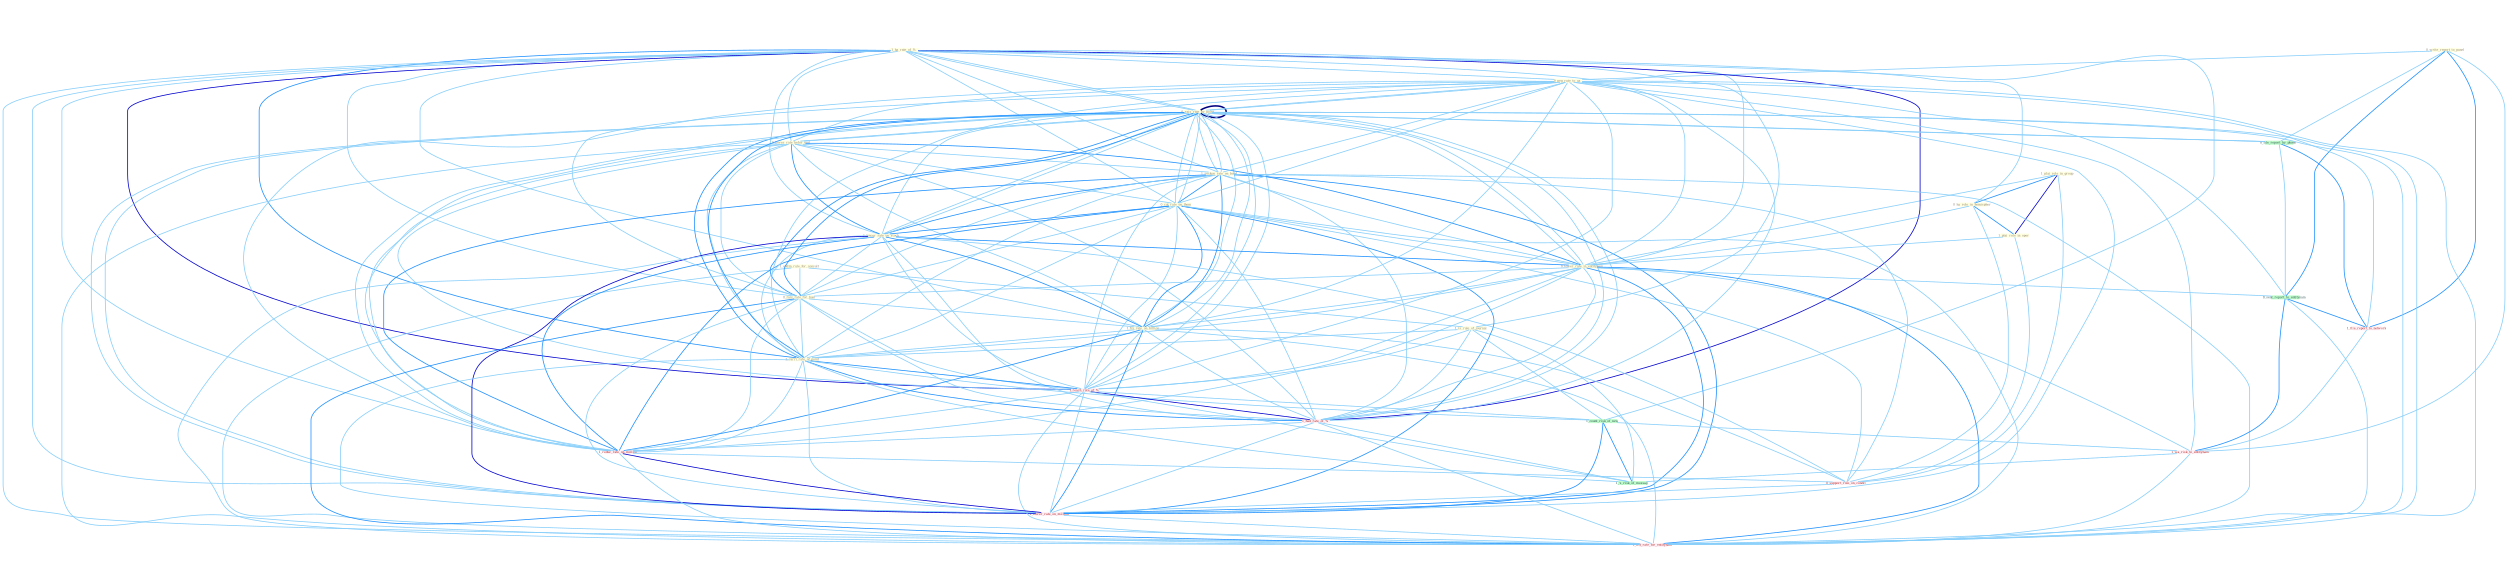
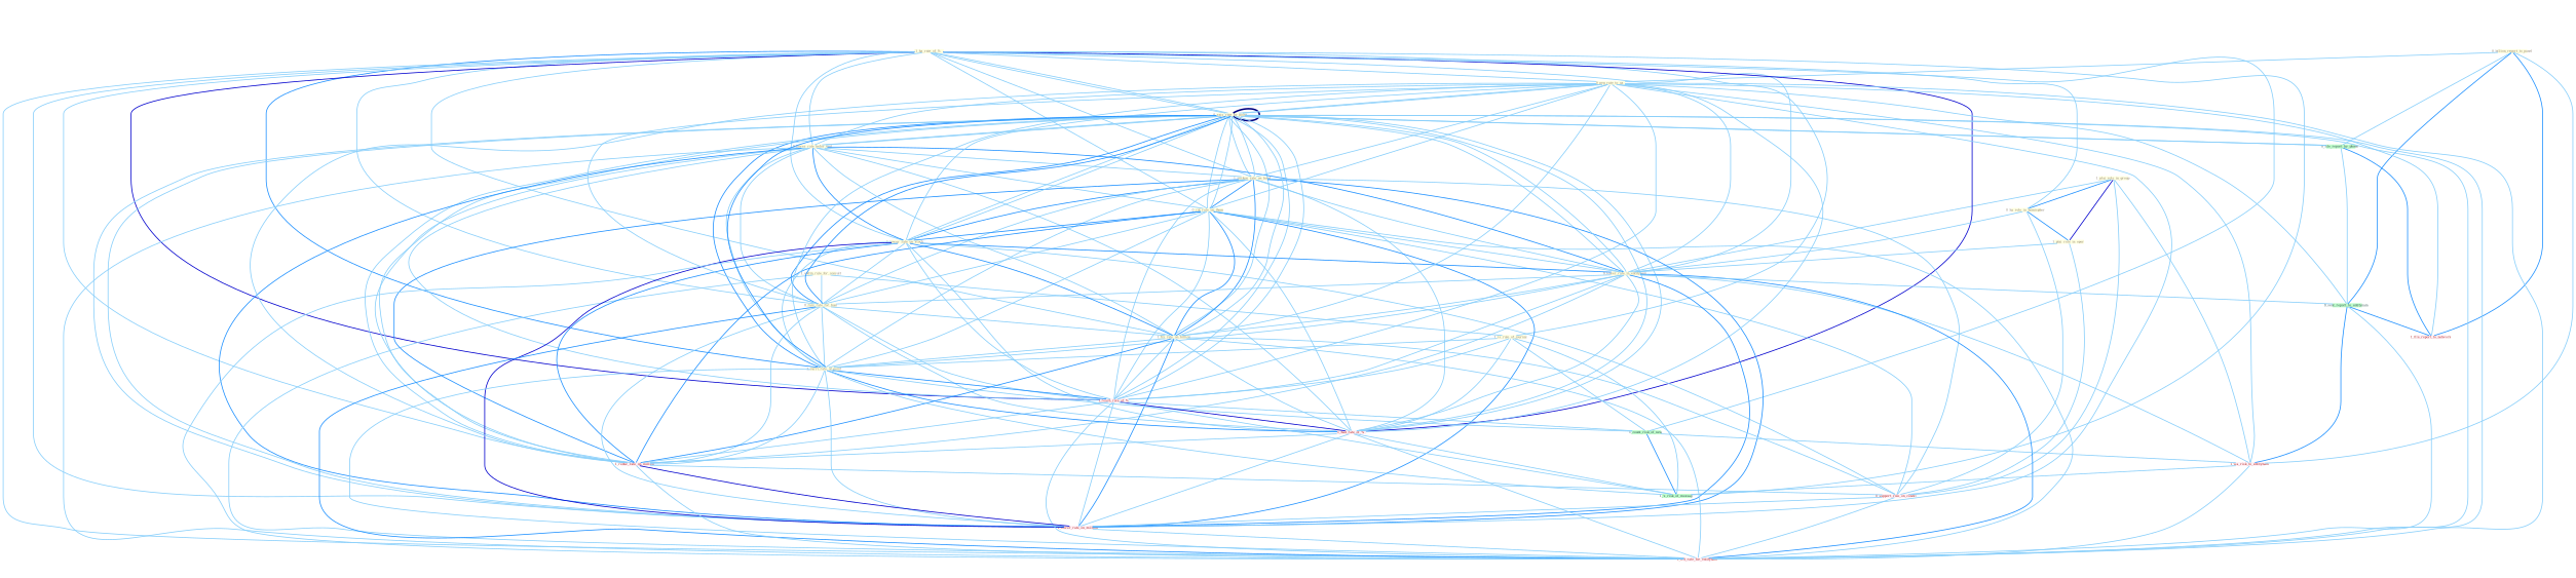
  graph {
    node [color="#ffffe0" fixedsize=true fontcolor="#8b7d6b" fontsize=4 shape=polygon style=filled]
    edge [color="#87cefa" w=1]
-   "0_write_report_to_panel " [height=.06 width=.5]
+   "0_write_report_to_panel " [height=.06 width=.5 label="0_billion_report_to_panel"]
    "1_plai_role_in_group " [height=.06 width=.5]
    "1_ha_rate_of_% " [height=.06 width=.5]
    "0_rais_rate_by_point " [height=.06 width=.5]
    "0_lower_rate_befor_end " [height=.06 width=.5]
    "1_outlin_rule_for_consult " [height=.06 width=.5]
    "0_ha_role_in_hemispher " [height=.06 width=.5]
    "1_reckon_rate_on_bond " [height=.06 width=.5]
    "1_is_rule_of_journal " [height=.06 width=.5]
    "0_cut_rate_on_them " [height=.06 width=.5]
    "1_plai_role_in_oper " [height=.06 width=.5]
    "1_lower_rate_on_stock " [height=.06 width=.5]
    "0_peg_rate_to_us " [height=.06 width=.5]
    "0_lower_rate_in_entitynam " [height=.06 width=.5]
    "0_rais_rate_for_busi " [height=.06 width=.5]
    "1_fix_rate_on_billion " [height=.06 width=.5]
    "1_carri_rate_of_point " [height=.06 width=.5]
    "1_reach_rate_of_% " [color="#fff0f5" fontcolor="#b22222" height=.06 width=.5]
    "1_had_rate_of_% " [color="#fff0f5" fontcolor="#b22222" height=.06 width=.5]
    "1_file_report_to_network " [color="#fff0f5" fontcolor="#b22222" height=.06 width=.5]
    "1_reduc_rate_on_million " [color="#fff0f5" fontcolor="#b22222" height=.06 width=.5]
    "1_wa_risk_to_entitynam " [color="#fff0f5" fontcolor="#b22222" height=.06 width=.5]
    "0_support_role_on_condit " [color="#fff0f5" fontcolor="#b22222" height=.06 width=.5]
    "1_lower_rate_on_million " [color="#fff0f5" fontcolor="#b22222" height=.06 width=.5]
    "1_lift_rate_for_entitynam " [color="#fff0f5" fontcolor="#b22222" height=.06 width=.5]
    "0_file_report_by_phone " [color="#BDFCC9" fontcolor="#2f4f4f" height=.06 width=.5]
    "0_sent_report_to_entitynam " [color="#BDFCC9" fontcolor="#2f4f4f" height=.06 width=.5]
    "1_count_risk_of_new " [color="#BDFCC9" fontcolor="#2f4f4f" height=.06 width=.5]
    "1_'s_risk_of_messag " [color="#BDFCC9" fontcolor="#2f4f4f" height=.06 width=.5]
    subgraph sub_1 {
      "0_write_report_to_panel "
      "1_plai_role_in_group "
      "1_ha_rate_of_% "
      "0_rais_rate_by_point "
      "0_lower_rate_befor_end "
      "1_outlin_rule_for_consult "
      "0_ha_role_in_hemispher "
      "1_reckon_rate_on_bond "
      "1_is_rule_of_journal "
      "0_cut_rate_on_them "
      "1_plai_role_in_oper "
      "1_lower_rate_on_stock "
      "0_peg_rate_to_us "
      "0_lower_rate_in_entitynam "
      "0_rais_rate_for_busi "
      "1_fix_rate_on_billion "
      "1_carri_rate_of_point "
    }
    subgraph sub_2 {
      "1_reach_rate_of_% "
      "1_had_rate_of_% "
      "1_file_report_to_network "
      "1_reduc_rate_on_million "
      "1_wa_risk_to_entitynam "
      "0_support_role_on_condit "
      "1_lower_rate_on_million "
      "1_lift_rate_for_entitynam "
    }
    "0_write_report_to_panel " -- "0_peg_rate_to_us "
    "0_write_report_to_panel " -- "1_file_report_to_network " [color="#1e90ff" w=2]
    "0_write_report_to_panel " -- "1_wa_risk_to_entitynam "
    "0_write_report_to_panel " -- "0_file_report_by_phone "
    "0_write_report_to_panel " -- "0_sent_report_to_entitynam " [color="#1e90ff" w=2]
    "1_plai_role_in_group " -- "0_ha_role_in_hemispher " [color="#1e90ff" w=2]
    "1_plai_role_in_group " -- "1_plai_role_in_oper " [color="#0000cd" w=3]
    "1_plai_role_in_group " -- "0_lower_rate_in_entitynam "
    "1_plai_role_in_group " -- "0_support_role_on_condit "
    "1_ha_rate_of_% " -- "0_rais_rate_by_point "
    "1_ha_rate_of_% " -- "0_rais_rate_by_point "
    "1_ha_rate_of_% " -- "0_lower_rate_befor_end "
    "1_ha_rate_of_% " -- "0_ha_role_in_hemispher "
    "1_ha_rate_of_% " -- "1_reckon_rate_on_bond "
    "1_ha_rate_of_% " -- "1_is_rule_of_journal "
    "1_ha_rate_of_% " -- "0_cut_rate_on_them "
    "1_ha_rate_of_% " -- "1_lower_rate_on_stock "
    "1_ha_rate_of_% " -- "0_peg_rate_to_us "
    "1_ha_rate_of_% " -- "0_lower_rate_in_entitynam "
    "1_ha_rate_of_% " -- "0_rais_rate_for_busi "
    "1_ha_rate_of_% " -- "1_fix_rate_on_billion "
    "1_ha_rate_of_% " -- "1_carri_rate_of_point " [color="#1e90ff" w=2]
    "1_ha_rate_of_% " -- "1_reach_rate_of_% " [color="#0000cd" w=3]
    "1_ha_rate_of_% " -- "1_had_rate_of_% " [color="#0000cd" w=3]
    "1_ha_rate_of_% " -- "1_reduc_rate_on_million "
    "1_ha_rate_of_% " -- "1_lower_rate_on_million "
    "1_ha_rate_of_% " -- "1_lift_rate_for_entitynam "
    "1_ha_rate_of_% " -- "1_count_risk_of_new "
+   "1_ha_rate_of_% " -- "1_'s_risk_of_messag "
    "0_rais_rate_by_point " -- "0_rais_rate_by_point " [color="#000080" style=bold w=4]
    "0_rais_rate_by_point " -- "0_lower_rate_befor_end "
    "0_rais_rate_by_point " -- "1_reckon_rate_on_bond "
    "0_rais_rate_by_point " -- "0_cut_rate_on_them "
    "0_rais_rate_by_point " -- "1_lower_rate_on_stock "
    "0_rais_rate_by_point " -- "0_peg_rate_to_us "
    "0_rais_rate_by_point " -- "0_lower_rate_in_entitynam "
    "0_rais_rate_by_point " -- "0_rais_rate_for_busi " [color="#1e90ff" w=2]
    "0_rais_rate_by_point " -- "1_fix_rate_on_billion "
    "0_rais_rate_by_point " -- "1_carri_rate_of_point " [color="#1e90ff" w=2]
    "0_rais_rate_by_point " -- "1_reach_rate_of_% "
    "0_rais_rate_by_point " -- "1_reach_rate_of_% "
    "0_rais_rate_by_point " -- "1_had_rate_of_% "
    "0_rais_rate_by_point " -- "1_had_rate_of_% "
    "0_rais_rate_by_point " -- "1_reduc_rate_on_million "
    "0_rais_rate_by_point " -- "1_reduc_rate_on_million "
    "0_rais_rate_by_point " -- "1_lower_rate_on_million "
    "0_rais_rate_by_point " -- "1_lower_rate_on_million "
    "0_rais_rate_by_point " -- "1_lift_rate_for_entitynam "
    "0_rais_rate_by_point " -- "1_lift_rate_for_entitynam "
    "0_rais_rate_by_point " -- "0_file_report_by_phone "
    "0_rais_rate_by_point " -- "0_file_report_by_phone "
    "0_lower_rate_befor_end " -- "0_rais_rate_by_point "
    "0_lower_rate_befor_end " -- "1_reckon_rate_on_bond "
    "0_lower_rate_befor_end " -- "0_cut_rate_on_them "
    "0_lower_rate_befor_end " -- "1_lower_rate_on_stock " [color="#1e90ff" w=2]
    "0_lower_rate_befor_end " -- "0_peg_rate_to_us "
    "0_lower_rate_befor_end " -- "0_lower_rate_in_entitynam " [color="#1e90ff" w=2]
    "0_lower_rate_befor_end " -- "0_rais_rate_for_busi "
    "0_lower_rate_befor_end " -- "1_fix_rate_on_billion "
    "0_lower_rate_befor_end " -- "1_carri_rate_of_point "
    "0_lower_rate_befor_end " -- "1_reach_rate_of_% "
    "0_lower_rate_befor_end " -- "1_had_rate_of_% "
    "0_lower_rate_befor_end " -- "1_reduc_rate_on_million "
-   "1_count_risk_of_new " -- "1_lower_rate_on_million " [color="#1e90ff" w=2]
+   "0_lower_rate_befor_end " -- "1_lower_rate_on_million " [color="#1e90ff" w=2]
    "0_lower_rate_befor_end " -- "1_lift_rate_for_entitynam "
    "1_outlin_rule_for_consult " -- "1_is_rule_of_journal "
    "1_outlin_rule_for_consult " -- "0_rais_rate_for_busi "
    "1_outlin_rule_for_consult " -- "1_lift_rate_for_entitynam "
    "0_ha_role_in_hemispher " -- "1_plai_role_in_oper " [color="#1e90ff" w=2]
    "0_ha_role_in_hemispher " -- "0_lower_rate_in_entitynam "
    "0_ha_role_in_hemispher " -- "0_support_role_on_condit "
    "1_reckon_rate_on_bond " -- "0_rais_rate_by_point "
    "1_reckon_rate_on_bond " -- "0_cut_rate_on_them " [color="#1e90ff" w=2]
    "1_reckon_rate_on_bond " -- "1_lower_rate_on_stock " [color="#1e90ff" w=2]
    "1_reckon_rate_on_bond " -- "0_peg_rate_to_us "
    "1_reckon_rate_on_bond " -- "0_lower_rate_in_entitynam "
    "1_reckon_rate_on_bond " -- "0_rais_rate_for_busi "
    "1_reckon_rate_on_bond " -- "1_fix_rate_on_billion " [color="#1e90ff" w=2]
    "1_reckon_rate_on_bond " -- "1_carri_rate_of_point "
    "1_reckon_rate_on_bond " -- "1_reach_rate_of_% "
    "1_reckon_rate_on_bond " -- "1_had_rate_of_% "
    "1_reckon_rate_on_bond " -- "1_reduc_rate_on_million " [color="#1e90ff" w=2]
    "1_reckon_rate_on_bond " -- "0_support_role_on_condit "
    "1_reckon_rate_on_bond " -- "1_lower_rate_on_million " [color="#1e90ff" w=2]
-   "1_reckon_rate_on_bond " -- "1_lift_rate_for_entitynam "
+   "0_support_role_on_condit " -- "1_lift_rate_for_entitynam "
    "1_is_rule_of_journal " -- "1_carri_rate_of_point "
    "1_is_rule_of_journal " -- "1_reach_rate_of_% "
    "1_is_rule_of_journal " -- "1_had_rate_of_% "
    "1_is_rule_of_journal " -- "1_count_risk_of_new "
    "1_is_rule_of_journal " -- "1_'s_risk_of_messag "
    "0_cut_rate_on_them " -- "0_rais_rate_by_point "
    "0_cut_rate_on_them " -- "1_lower_rate_on_stock " [color="#1e90ff" w=2]
    "0_cut_rate_on_them " -- "0_peg_rate_to_us "
    "0_cut_rate_on_them " -- "0_lower_rate_in_entitynam "
    "0_cut_rate_on_them " -- "0_rais_rate_for_busi "
    "0_cut_rate_on_them " -- "1_fix_rate_on_billion " [color="#1e90ff" w=2]
    "0_cut_rate_on_them " -- "1_carri_rate_of_point "
    "0_cut_rate_on_them " -- "1_reach_rate_of_% "
    "0_cut_rate_on_them " -- "1_had_rate_of_% "
    "0_cut_rate_on_them " -- "1_reduc_rate_on_million " [color="#1e90ff" w=2]
    "0_cut_rate_on_them " -- "0_support_role_on_condit "
    "0_cut_rate_on_them " -- "1_lower_rate_on_million " [color="#1e90ff" w=2]
    "0_cut_rate_on_them " -- "1_lift_rate_for_entitynam "
    "1_plai_role_in_oper " -- "0_lower_rate_in_entitynam "
    "1_plai_role_in_oper " -- "0_support_role_on_condit "
    "1_lower_rate_on_stock " -- "0_rais_rate_by_point "
    "1_lower_rate_on_stock " -- "0_peg_rate_to_us "
    "1_lower_rate_on_stock " -- "0_lower_rate_in_entitynam " [color="#1e90ff" w=2]
    "1_lower_rate_on_stock " -- "0_rais_rate_for_busi "
    "1_lower_rate_on_stock " -- "1_fix_rate_on_billion " [color="#1e90ff" w=2]
    "1_lower_rate_on_stock " -- "1_carri_rate_of_point "
    "1_lower_rate_on_stock " -- "1_reach_rate_of_% "
    "1_lower_rate_on_stock " -- "1_had_rate_of_% "
    "1_lower_rate_on_stock " -- "1_reduc_rate_on_million " [color="#1e90ff" w=2]
    "1_lower_rate_on_stock " -- "0_support_role_on_condit "
    "1_lower_rate_on_stock " -- "1_lower_rate_on_million " [color="#0000cd" w=3]
    "1_lower_rate_on_stock " -- "1_lift_rate_for_entitynam "
    "0_peg_rate_to_us " -- "0_rais_rate_by_point "
    "0_peg_rate_to_us " -- "0_lower_rate_in_entitynam "
    "0_peg_rate_to_us " -- "0_rais_rate_for_busi "
    "0_peg_rate_to_us " -- "1_fix_rate_on_billion "
    "0_peg_rate_to_us " -- "1_carri_rate_of_point "
    "0_peg_rate_to_us " -- "1_reach_rate_of_% "
    "0_peg_rate_to_us " -- "1_had_rate_of_% "
    "0_peg_rate_to_us " -- "1_file_report_to_network "
    "0_peg_rate_to_us " -- "1_reduc_rate_on_million "
    "0_peg_rate_to_us " -- "1_wa_risk_to_entitynam "
    "0_peg_rate_to_us " -- "1_lower_rate_on_million "
    "0_peg_rate_to_us " -- "1_lift_rate_for_entitynam "
    "0_peg_rate_to_us " -- "0_sent_report_to_entitynam "
    "0_lower_rate_in_entitynam " -- "0_rais_rate_by_point "
    "0_lower_rate_in_entitynam " -- "0_rais_rate_for_busi "
    "0_lower_rate_in_entitynam " -- "1_fix_rate_on_billion "
    "0_lower_rate_in_entitynam " -- "1_carri_rate_of_point "
    "0_lower_rate_in_entitynam " -- "1_reach_rate_of_% "
    "0_lower_rate_in_entitynam " -- "1_had_rate_of_% "
    "0_lower_rate_in_entitynam " -- "1_reduc_rate_on_million "
    "0_lower_rate_in_entitynam " -- "1_wa_risk_to_entitynam "
    "0_lower_rate_in_entitynam " -- "1_lower_rate_on_million " [color="#1e90ff" w=2]
    "0_lower_rate_in_entitynam " -- "1_lift_rate_for_entitynam " [color="#1e90ff" w=2]
    "0_lower_rate_in_entitynam " -- "0_sent_report_to_entitynam "
    "0_rais_rate_for_busi " -- "0_rais_rate_by_point " [color="#1e90ff" w=2]
    "0_rais_rate_for_busi " -- "1_fix_rate_on_billion "
    "0_rais_rate_for_busi " -- "1_carri_rate_of_point "
    "0_rais_rate_for_busi " -- "1_reach_rate_of_% "
    "0_rais_rate_for_busi " -- "1_had_rate_of_% "
    "0_rais_rate_for_busi " -- "1_reduc_rate_on_million "
    "0_rais_rate_for_busi " -- "1_lower_rate_on_million "
    "0_rais_rate_for_busi " -- "1_lift_rate_for_entitynam " [color="#1e90ff" w=2]
    "1_fix_rate_on_billion " -- "0_rais_rate_by_point "
    "1_fix_rate_on_billion " -- "1_carri_rate_of_point "
    "1_fix_rate_on_billion " -- "1_reach_rate_of_% "
    "1_fix_rate_on_billion " -- "1_had_rate_of_% "
    "1_fix_rate_on_billion " -- "1_reduc_rate_on_million " [color="#1e90ff" w=2]
    "1_fix_rate_on_billion " -- "0_support_role_on_condit "
    "1_fix_rate_on_billion " -- "1_lower_rate_on_million " [color="#1e90ff" w=2]
    "1_fix_rate_on_billion " -- "1_lift_rate_for_entitynam "
    "1_carri_rate_of_point " -- "0_rais_rate_by_point " [color="#1e90ff" w=2]
    "1_carri_rate_of_point " -- "1_reach_rate_of_% " [color="#1e90ff" w=2]
    "1_carri_rate_of_point " -- "1_had_rate_of_% " [color="#1e90ff" w=2]
    "1_carri_rate_of_point " -- "1_reduc_rate_on_million "
    "1_carri_rate_of_point " -- "1_lower_rate_on_million "
    "1_carri_rate_of_point " -- "1_lift_rate_for_entitynam "
    "1_carri_rate_of_point " -- "1_count_risk_of_new "
    "1_carri_rate_of_point " -- "1_'s_risk_of_messag "
    "1_reach_rate_of_% " -- "1_had_rate_of_% " [color="#0000cd" w=3]
    "1_reach_rate_of_% " -- "1_reduc_rate_on_million "
    "1_reach_rate_of_% " -- "1_lower_rate_on_million "
    "1_reach_rate_of_% " -- "1_lift_rate_for_entitynam "
    "1_reach_rate_of_% " -- "1_count_risk_of_new "
    "1_reach_rate_of_% " -- "1_'s_risk_of_messag "
    "1_had_rate_of_% " -- "1_reduc_rate_on_million "
    "1_had_rate_of_% " -- "1_lower_rate_on_million "
    "1_had_rate_of_% " -- "1_lift_rate_for_entitynam "
    "1_had_rate_of_% " -- "1_'s_risk_of_messag "
-   "1_file_report_to_network " -- "1_wa_risk_to_entitynam "
+   "1_plai_role_in_group " -- "1_wa_risk_to_entitynam "
    "1_reduc_rate_on_million " -- "0_support_role_on_condit "
    "1_reduc_rate_on_million " -- "1_lower_rate_on_million " [color="#0000cd" w=3]
    "1_reduc_rate_on_million " -- "1_lift_rate_for_entitynam "
    "1_wa_risk_to_entitynam " -- "1_lift_rate_for_entitynam "
    "1_wa_risk_to_entitynam " -- "1_'s_risk_of_messag "
    "0_support_role_on_condit " -- "1_lower_rate_on_million "
    "1_lower_rate_on_million " -- "1_lift_rate_for_entitynam "
    "0_file_report_by_phone " -- "1_file_report_to_network " [color="#1e90ff" w=2]
    "0_file_report_by_phone " -- "0_sent_report_to_entitynam "
    "0_sent_report_to_entitynam " -- "1_file_report_to_network " [color="#1e90ff" w=2]
    "0_sent_report_to_entitynam " -- "1_wa_risk_to_entitynam " [color="#1e90ff" w=2]
    "0_sent_report_to_entitynam " -- "1_lift_rate_for_entitynam "
    "1_count_risk_of_new " -- "1_wa_risk_to_entitynam "
    "1_count_risk_of_new " -- "1_'s_risk_of_messag " [color="#1e90ff" w=2]
  }
